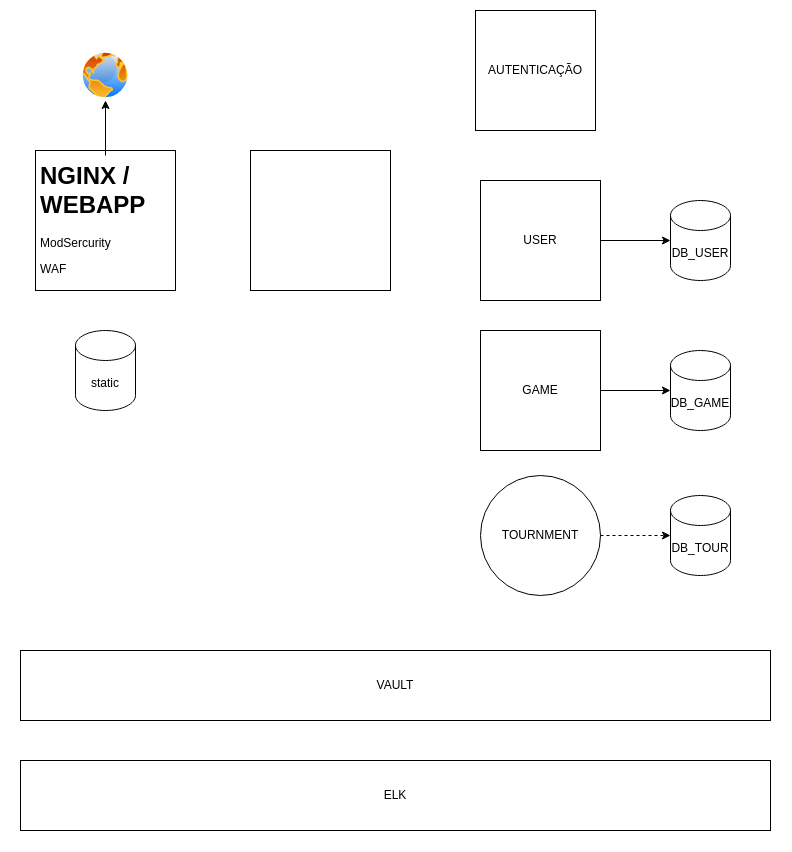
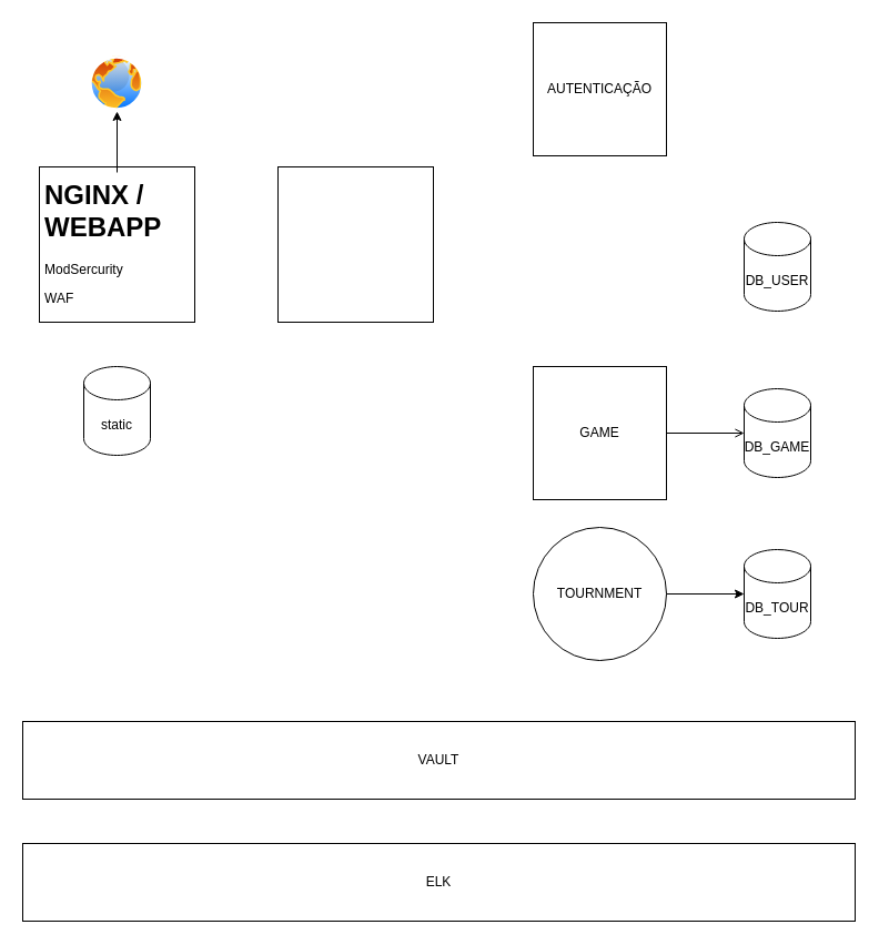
  <mxCell id="0" />
  <mxCell id="1" parent="0" />
  <mxCell id="2" value="" style="image;aspect=fixed;perimeter=ellipsePerimeter;html=1;align=center;shadow=0;dashed=0;spacingTop=3;image=img/lib/active_directory/internet_globe.svg;" vertex="1" parent="1"><mxGeometry x="80" y="50" width="50" height="50" as="geometry" /></mxCell>
  <mxCell id="3" value="" style="whiteSpace=wrap;html=1;aspect=fixed;" vertex="1" parent="1"><mxGeometry x="35" y="150" width="140" height="140" as="geometry" /></mxCell>
  <mxCell id="4" style="edgeStyle=orthogonalEdgeStyle;rounded=0;orthogonalLoop=1;jettySize=auto;html=1;exitX=0.5;exitY=0;exitDx=0;exitDy=0;entryX=0.5;entryY=1;entryDx=0;entryDy=0;" edge="1" parent="1" source="5" target="2"><mxGeometry relative="1" as="geometry" /></mxCell>
  <mxCell id="5" value="&lt;h1 style=&quot;margin-top: 0px;&quot;&gt;NGINX / WEBAPP&lt;/h1&gt;&lt;p&gt;ModSercurity&lt;/p&gt;&lt;p&gt;WAF&lt;/p&gt;" style="text;html=1;whiteSpace=wrap;overflow=hidden;rounded=0;" vertex="1" parent="1"><mxGeometry x="37.5" y="155" width="135" height="130" as="geometry" /></mxCell>
  <mxCell id="6" value="static" style="shape=cylinder3;whiteSpace=wrap;html=1;boundedLbl=1;backgroundOutline=1;size=15;" vertex="1" parent="1"><mxGeometry x="75" y="330" width="60" height="80" as="geometry" /></mxCell>
  <mxCell id="7" value="" style="whiteSpace=wrap;html=1;aspect=fixed;" vertex="1" parent="1"><mxGeometry x="250" y="150" width="140" height="140" as="geometry" /></mxCell>
- <mxCell id="8" value="AUTENTICAÇÃO" style="whiteSpace=wrap;html=1;aspect=fixed;" vertex="1" parent="1"><mxGeometry x="475" y="10" width="120" height="120" as="geometry" /></mxCell>
- <mxCell id="9" value="USER" style="whiteSpace=wrap;html=1;aspect=fixed;" vertex="1" parent="1"><mxGeometry x="480" y="180" width="120" height="120" as="geometry" /></mxCell>
- <mxCell id="10" style="edgeStyle=orthogonalEdgeStyle;rounded=0;orthogonalLoop=1;jettySize=auto;html=1;exitX=1;exitY=0.5;exitDx=0;exitDy=0;" edge="1" parent="1" source="11" target="14"><mxGeometry relative="1" as="geometry" /></mxCell>
+ <mxCell id="8" value="AUTENTICAÇÃO" style="whiteSpace=wrap;html=1;aspect=fixed;" vertex="1" parent="1"><mxGeometry x="480" y="20" width="120" height="120" as="geometry" /></mxCell>
+ <mxCell id="10" style="edgeStyle=orthogonalEdgeStyle;rounded=0;orthogonalLoop=1;jettySize=auto;html=1;exitX=1;exitY=0.5;exitDx=0;exitDy=0;endArrow=open;" edge="1" parent="1" source="11" target="14"><mxGeometry relative="1" as="geometry" /></mxCell>
  <mxCell id="11" value="GAME" style="whiteSpace=wrap;html=1;aspect=fixed;" vertex="1" parent="1"><mxGeometry x="480" y="330" width="120" height="120" as="geometry" /></mxCell>
  <mxCell id="12" value="TOURNMENT" style="ellipse;whiteSpace=wrap;html=1;aspect=fixed;" vertex="1" parent="1"><mxGeometry x="480" y="475" width="120" height="120" as="geometry" /></mxCell>
  <mxCell id="13" value="DB_USER" style="shape=cylinder3;whiteSpace=wrap;html=1;boundedLbl=1;backgroundOutline=1;size=15;" vertex="1" parent="1"><mxGeometry x="670" y="200" width="60" height="80" as="geometry" /></mxCell>
  <mxCell id="14" value="DB_GAME" style="shape=cylinder3;whiteSpace=wrap;html=1;boundedLbl=1;backgroundOutline=1;size=15;" vertex="1" parent="1"><mxGeometry x="670" y="350" width="60" height="80" as="geometry" /></mxCell>
  <mxCell id="15" value="DB_TOUR" style="shape=cylinder3;whiteSpace=wrap;html=1;boundedLbl=1;backgroundOutline=1;size=15;" vertex="1" parent="1"><mxGeometry x="670" y="495" width="60" height="80" as="geometry" /></mxCell>
  <mxCell id="16" value="VAULT" style="rounded=0;whiteSpace=wrap;html=1;" vertex="1" parent="1"><mxGeometry x="20" y="650" width="750" height="70" as="geometry" /></mxCell>
  <mxCell id="17" value="ELK" style="rounded=0;whiteSpace=wrap;html=1;" vertex="1" parent="1"><mxGeometry x="20" y="760" width="750" height="70" as="geometry" /></mxCell>
- <mxCell id="18" style="edgeStyle=orthogonalEdgeStyle;rounded=0;orthogonalLoop=1;jettySize=auto;html=1;exitX=1;exitY=0.5;exitDx=0;exitDy=0;entryX=0;entryY=0.5;entryDx=0;entryDy=0;entryPerimeter=0;" edge="1" parent="1" source="9" target="13"><mxGeometry relative="1" as="geometry" /></mxCell>
- <mxCell id="19" style="edgeStyle=orthogonalEdgeStyle;rounded=0;orthogonalLoop=1;jettySize=auto;html=1;exitX=1;exitY=0.5;exitDx=0;exitDy=0;entryX=0;entryY=0.5;entryDx=0;entryDy=0;entryPerimeter=0;dashed=1;" edge="1" parent="1" source="12" target="15"><mxGeometry relative="1" as="geometry" /></mxCell>
+ <mxCell id="19" style="edgeStyle=orthogonalEdgeStyle;rounded=0;orthogonalLoop=1;jettySize=auto;html=1;exitX=1;exitY=0.5;exitDx=0;exitDy=0;entryX=0;entryY=0.5;entryDx=0;entryDy=0;entryPerimeter=0;" edge="1" parent="1" source="12" target="15"><mxGeometry relative="1" as="geometry" /></mxCell>
